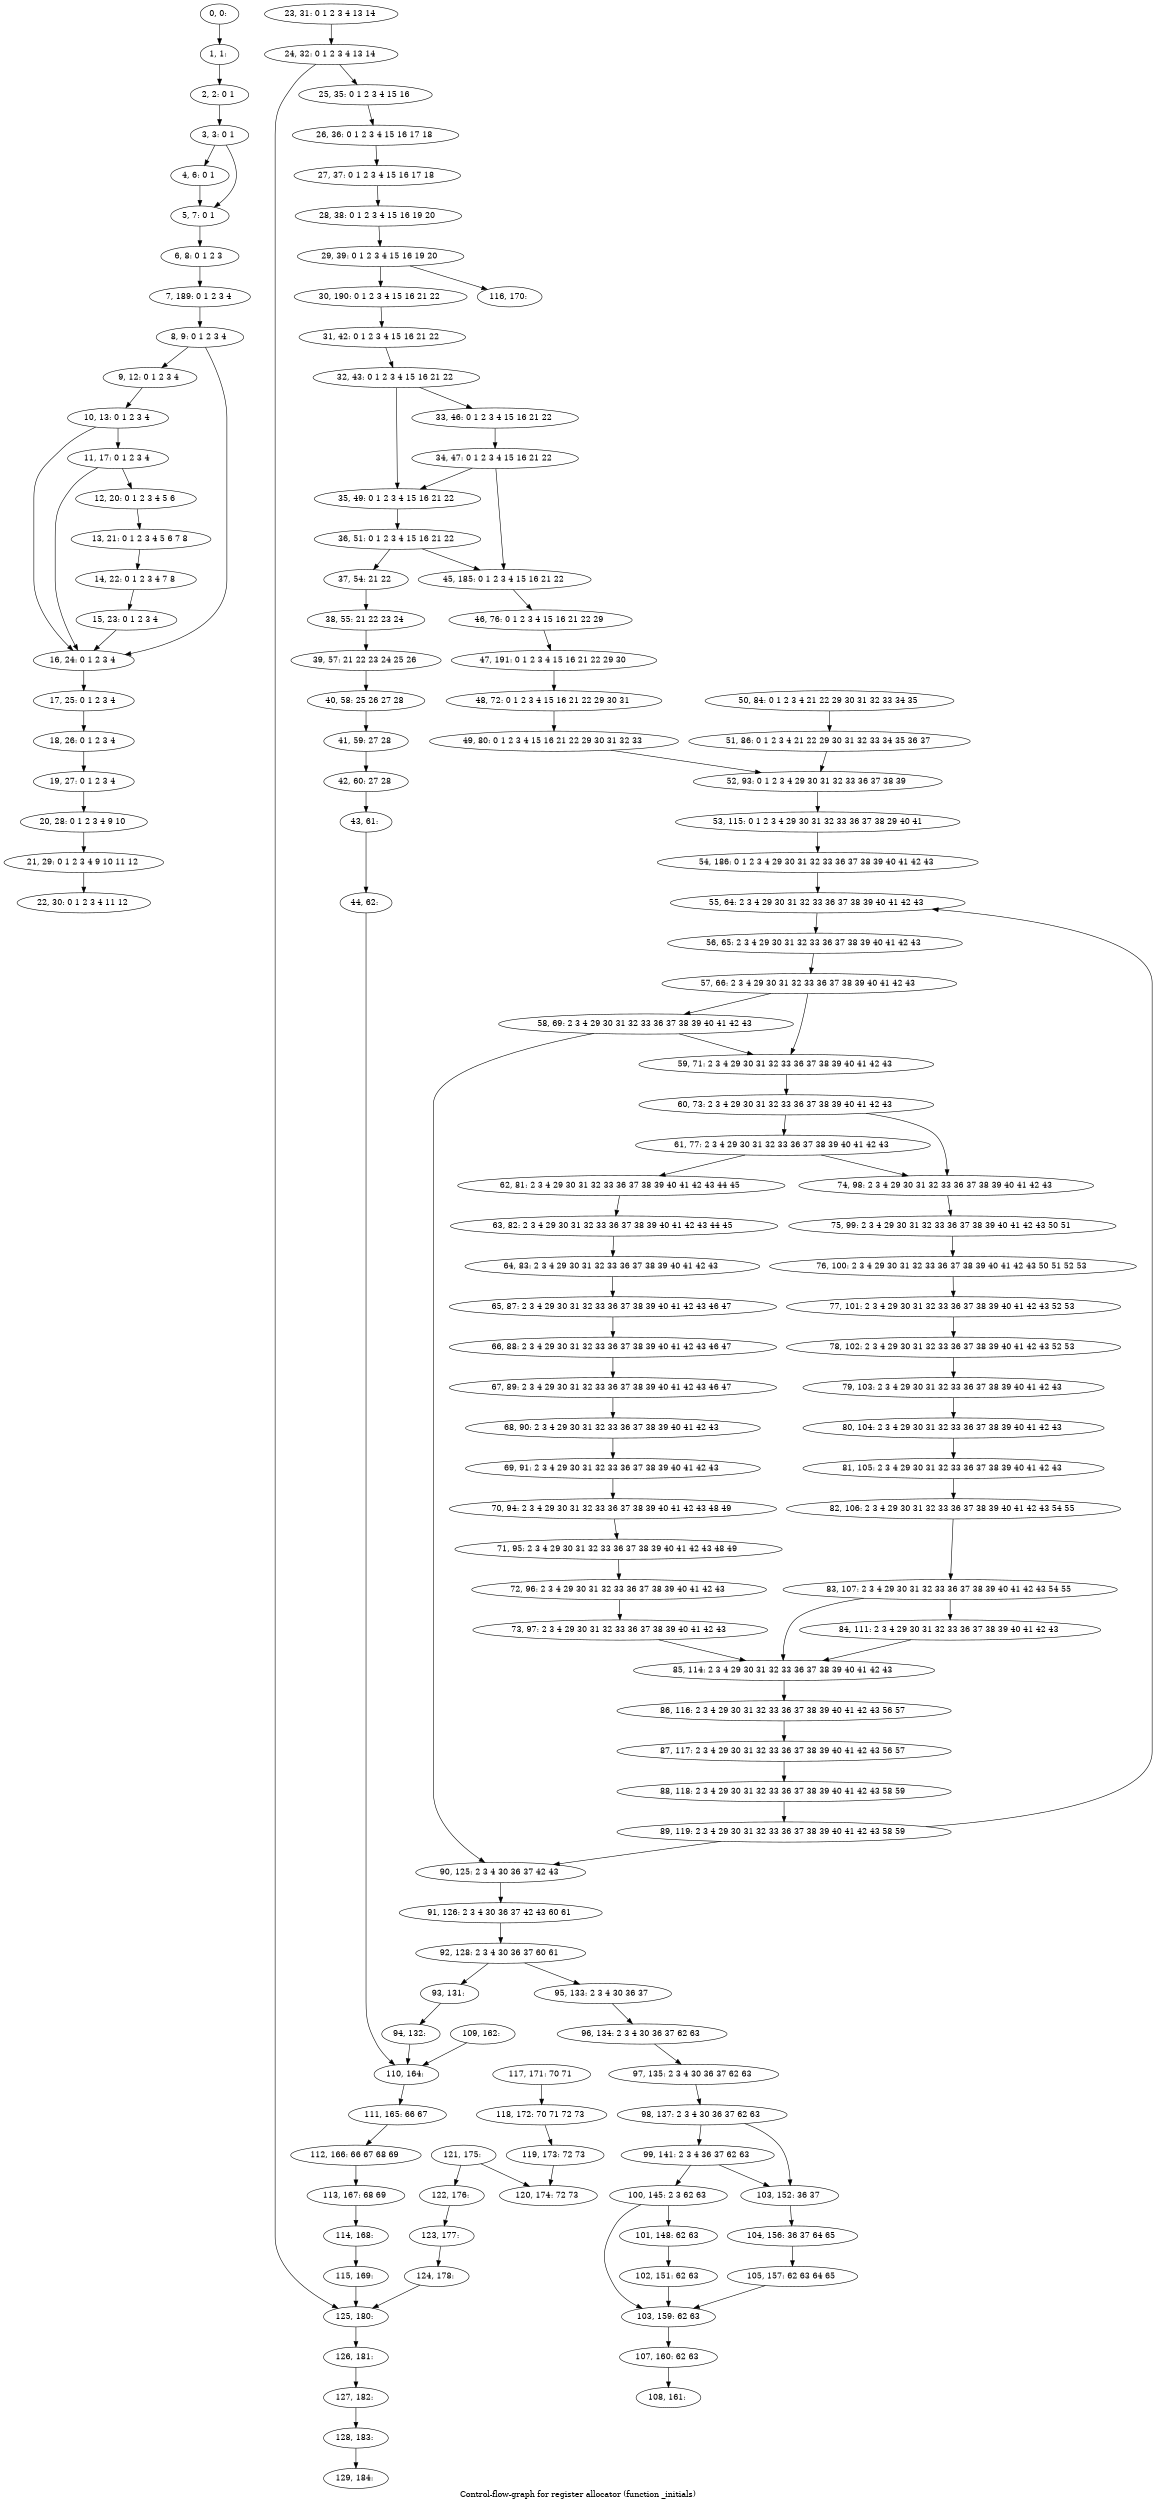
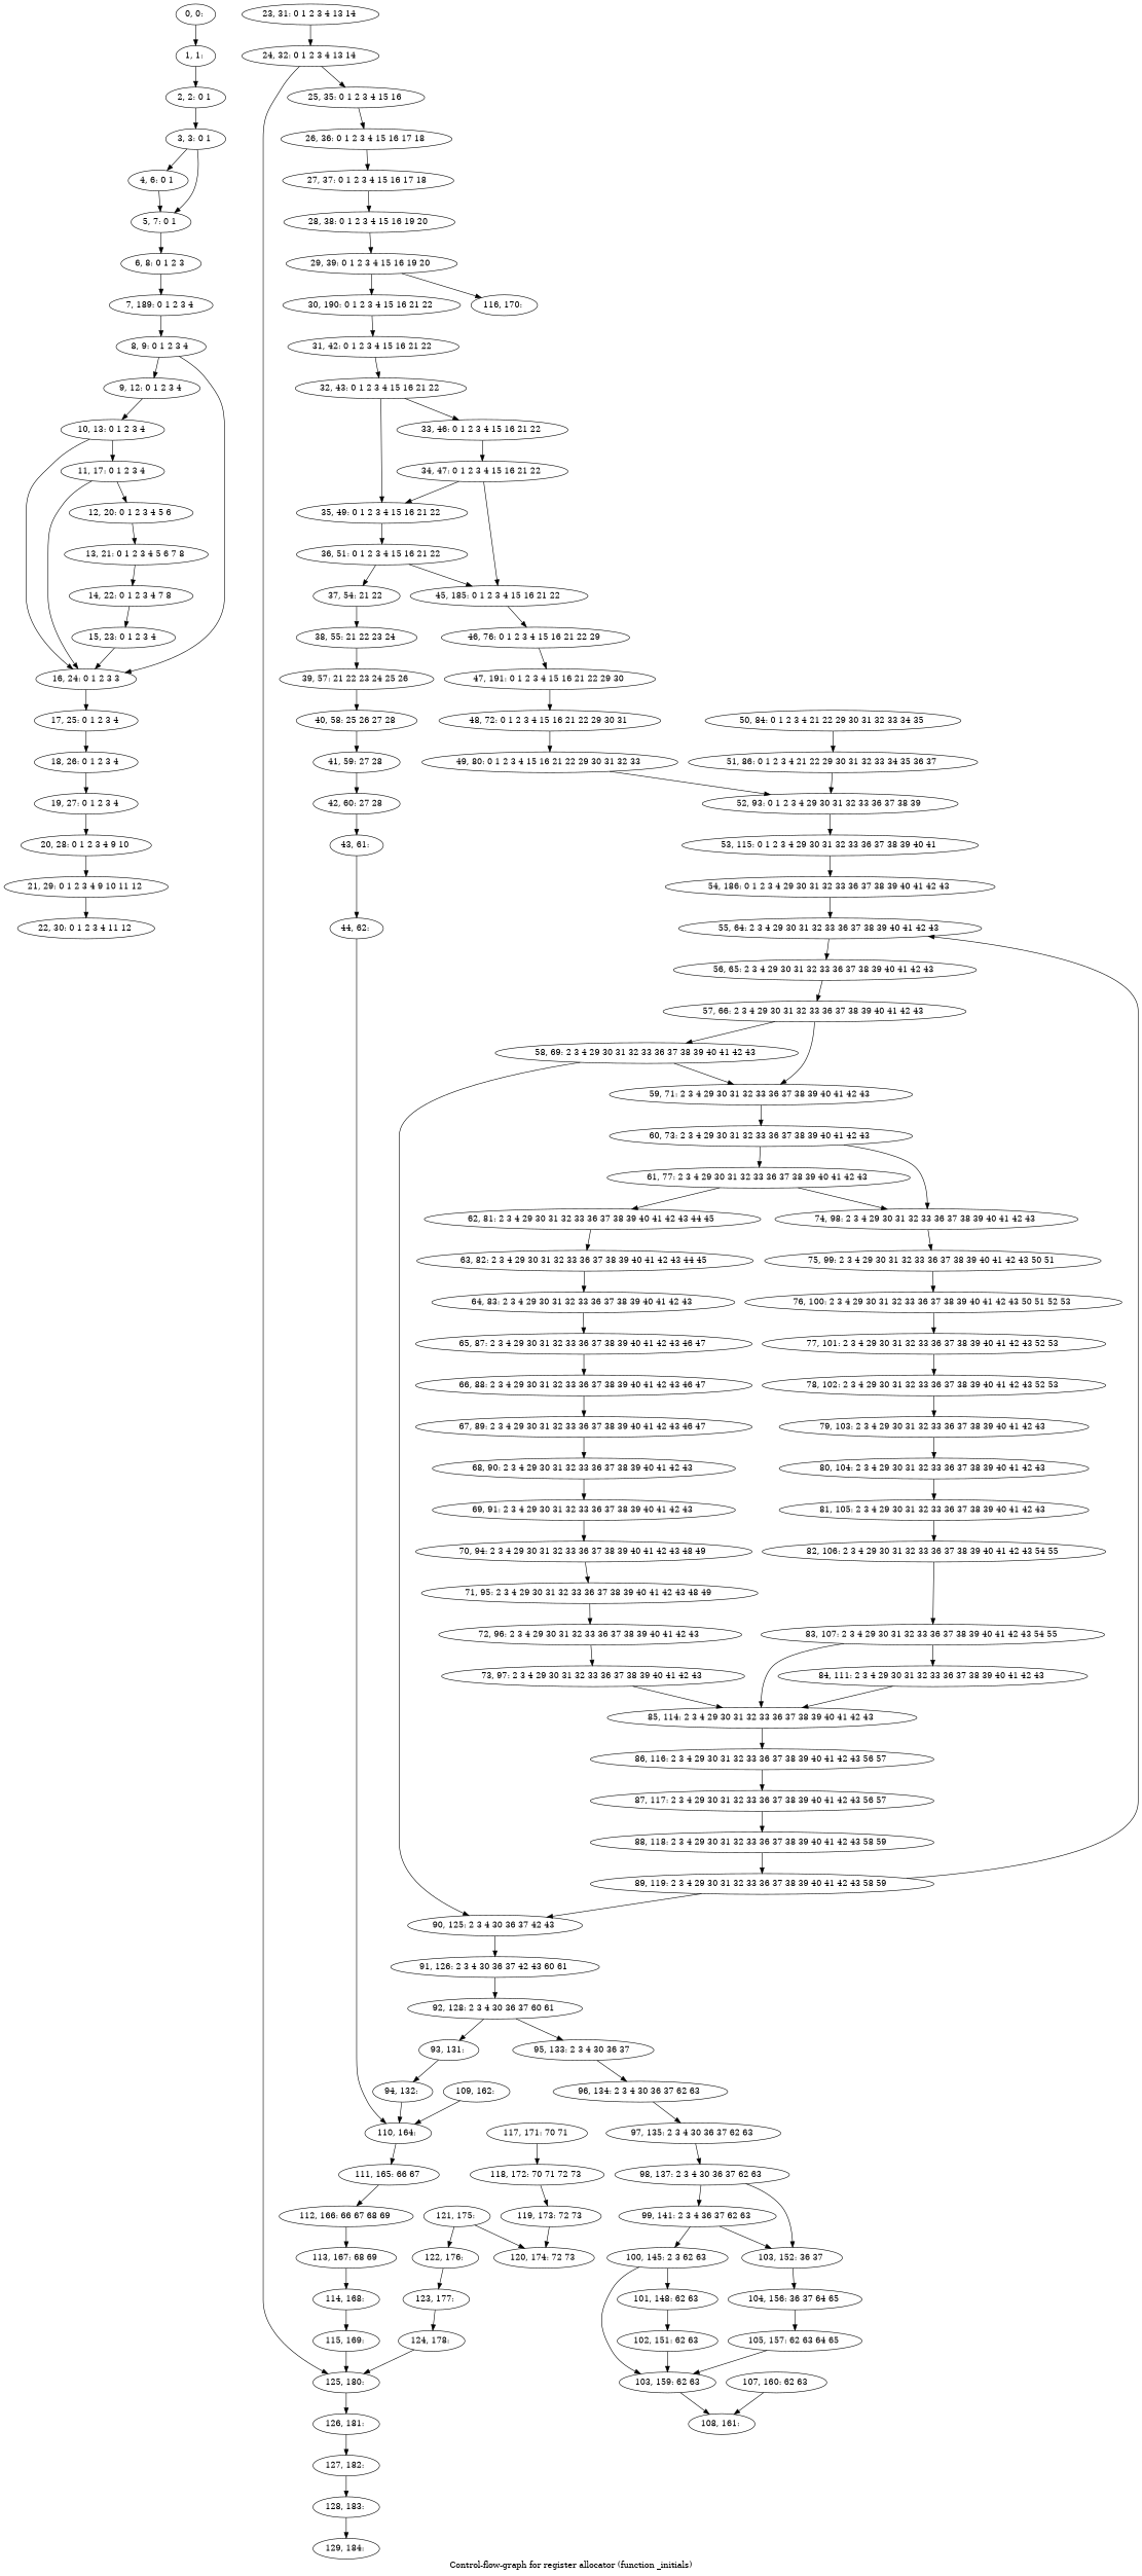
  digraph {
    label="Control-flow-graph for register allocator (function _initials)"
    n1 [label="0, 0: "]
    n2 [label="1, 1: "]
    n3 [label="2, 2: 0 1 "]
    n4 [label="3, 3: 0 1 "]
    n5 [label="4, 6: 0 1 "]
    n6 [label="5, 7: 0 1 "]
    n7 [label="6, 8: 0 1 2 3 "]
    n8 [label="7, 189: 0 1 2 3 4 "]
    n9 [label="8, 9: 0 1 2 3 4 "]
    n10 [label="9, 12: 0 1 2 3 4 "]
-   n11 [label="16, 24: 0 1 2 3 4 "]
+   n11 [label="16, 24: 0 1 2 3 3"]
    n12 [label="10, 13: 0 1 2 3 4 "]
    n13 [label="17, 25: 0 1 2 3 4 "]
    n14 [label="11, 17: 0 1 2 3 4 "]
    n15 [label="12, 20: 0 1 2 3 4 5 6 "]
    n16 [label="13, 21: 0 1 2 3 4 5 6 7 8 "]
    n17 [label="14, 22: 0 1 2 3 4 7 8 "]
    n18 [label="15, 23: 0 1 2 3 4 "]
    n19 [label="18, 26: 0 1 2 3 4 "]
    n20 [label="19, 27: 0 1 2 3 4 "]
    n21 [label="20, 28: 0 1 2 3 4 9 10 "]
    n22 [label="21, 29: 0 1 2 3 4 9 10 11 12 "]
    n23 [label="22, 30: 0 1 2 3 4 11 12 "]
    n24 [label="23, 31: 0 1 2 3 4 13 14 "]
    n25 [label="24, 32: 0 1 2 3 4 13 14 "]
    n26 [label="25, 35: 0 1 2 3 4 15 16 "]
    n27 [label="125, 180: "]
    n28 [label="26, 36: 0 1 2 3 4 15 16 17 18 "]
    n29 [label="126, 181: "]
    n30 [label="27, 37: 0 1 2 3 4 15 16 17 18 "]
    n31 [label="28, 38: 0 1 2 3 4 15 16 19 20 "]
    n32 [label="29, 39: 0 1 2 3 4 15 16 19 20 "]
    n33 [label="30, 190: 0 1 2 3 4 15 16 21 22 "]
    n34 [label="116, 170: "]
    n35 [label="31, 42: 0 1 2 3 4 15 16 21 22 "]
    n36 [label="32, 43: 0 1 2 3 4 15 16 21 22 "]
    n37 [label="33, 46: 0 1 2 3 4 15 16 21 22 "]
    n38 [label="35, 49: 0 1 2 3 4 15 16 21 22 "]
    n39 [label="34, 47: 0 1 2 3 4 15 16 21 22 "]
    n40 [label="36, 51: 0 1 2 3 4 15 16 21 22 "]
    n41 [label="45, 185: 0 1 2 3 4 15 16 21 22 "]
    n42 [label="46, 76: 0 1 2 3 4 15 16 21 22 29 "]
    n43 [label="37, 54: 21 22 "]
    n44 [label="38, 55: 21 22 23 24 "]
    n45 [label="39, 57: 21 22 23 24 25 26 "]
    n46 [label="40, 58: 25 26 27 28 "]
    n47 [label="41, 59: 27 28 "]
    n48 [label="42, 60: 27 28 "]
    n49 [label="43, 61: "]
    n50 [label="44, 62: "]
    n51 [label="110, 164: "]
    n52 [label="111, 165: 66 67 "]
    n53 [label="47, 191: 0 1 2 3 4 15 16 21 22 29 30 "]
    n54 [label="48, 72: 0 1 2 3 4 15 16 21 22 29 30 31 "]
    n55 [label="49, 80: 0 1 2 3 4 15 16 21 22 29 30 31 32 33 "]
    n56 [label="52, 93: 0 1 2 3 4 29 30 31 32 33 36 37 38 39 "]
    n57 [label="50, 84: 0 1 2 3 4 21 22 29 30 31 32 33 34 35 "]
    n58 [label="51, 86: 0 1 2 3 4 21 22 29 30 31 32 33 34 35 36 37 "]
-   n59 [label="53, 115: 0 1 2 3 4 29 30 31 32 33 36 37 38 29 40 41"]
+   n59 [label="53, 115: 0 1 2 3 4 29 30 31 32 33 36 37 38 39 40 41 "]
    n60 [label="54, 186: 0 1 2 3 4 29 30 31 32 33 36 37 38 39 40 41 42 43 "]
    n61 [label="55, 64: 2 3 4 29 30 31 32 33 36 37 38 39 40 41 42 43 "]
    n62 [label="56, 65: 2 3 4 29 30 31 32 33 36 37 38 39 40 41 42 43 "]
    n63 [label="57, 66: 2 3 4 29 30 31 32 33 36 37 38 39 40 41 42 43 "]
    n64 [label="58, 69: 2 3 4 29 30 31 32 33 36 37 38 39 40 41 42 43 "]
    n65 [label="59, 71: 2 3 4 29 30 31 32 33 36 37 38 39 40 41 42 43 "]
    n66 [label="90, 125: 2 3 4 30 36 37 42 43 "]
    n67 [label="60, 73: 2 3 4 29 30 31 32 33 36 37 38 39 40 41 42 43 "]
    n68 [label="91, 126: 2 3 4 30 36 37 42 43 60 61 "]
    n69 [label="61, 77: 2 3 4 29 30 31 32 33 36 37 38 39 40 41 42 43 "]
    n70 [label="74, 98: 2 3 4 29 30 31 32 33 36 37 38 39 40 41 42 43 "]
    n71 [label="62, 81: 2 3 4 29 30 31 32 33 36 37 38 39 40 41 42 43 44 45 "]
    n72 [label="75, 99: 2 3 4 29 30 31 32 33 36 37 38 39 40 41 42 43 50 51 "]
    n73 [label="63, 82: 2 3 4 29 30 31 32 33 36 37 38 39 40 41 42 43 44 45 "]
    n74 [label="64, 83: 2 3 4 29 30 31 32 33 36 37 38 39 40 41 42 43 "]
    n75 [label="65, 87: 2 3 4 29 30 31 32 33 36 37 38 39 40 41 42 43 46 47 "]
    n76 [label="66, 88: 2 3 4 29 30 31 32 33 36 37 38 39 40 41 42 43 46 47 "]
    n77 [label="67, 89: 2 3 4 29 30 31 32 33 36 37 38 39 40 41 42 43 46 47 "]
    n78 [label="68, 90: 2 3 4 29 30 31 32 33 36 37 38 39 40 41 42 43 "]
    n79 [label="69, 91: 2 3 4 29 30 31 32 33 36 37 38 39 40 41 42 43 "]
    n80 [label="70, 94: 2 3 4 29 30 31 32 33 36 37 38 39 40 41 42 43 48 49 "]
    n81 [label="71, 95: 2 3 4 29 30 31 32 33 36 37 38 39 40 41 42 43 48 49 "]
    n82 [label="72, 96: 2 3 4 29 30 31 32 33 36 37 38 39 40 41 42 43 "]
    n83 [label="73, 97: 2 3 4 29 30 31 32 33 36 37 38 39 40 41 42 43 "]
    n84 [label="85, 114: 2 3 4 29 30 31 32 33 36 37 38 39 40 41 42 43 "]
    n85 [label="86, 116: 2 3 4 29 30 31 32 33 36 37 38 39 40 41 42 43 56 57 "]
    n86 [label="76, 100: 2 3 4 29 30 31 32 33 36 37 38 39 40 41 42 43 50 51 52 53 "]
    n87 [label="77, 101: 2 3 4 29 30 31 32 33 36 37 38 39 40 41 42 43 52 53 "]
    n88 [label="78, 102: 2 3 4 29 30 31 32 33 36 37 38 39 40 41 42 43 52 53 "]
    n89 [label="79, 103: 2 3 4 29 30 31 32 33 36 37 38 39 40 41 42 43 "]
    n90 [label="80, 104: 2 3 4 29 30 31 32 33 36 37 38 39 40 41 42 43 "]
    n91 [label="81, 105: 2 3 4 29 30 31 32 33 36 37 38 39 40 41 42 43 "]
    n92 [label="82, 106: 2 3 4 29 30 31 32 33 36 37 38 39 40 41 42 43 54 55 "]
    n93 [label="83, 107: 2 3 4 29 30 31 32 33 36 37 38 39 40 41 42 43 54 55 "]
    n94 [label="84, 111: 2 3 4 29 30 31 32 33 36 37 38 39 40 41 42 43 "]
    n95 [label="87, 117: 2 3 4 29 30 31 32 33 36 37 38 39 40 41 42 43 56 57 "]
    n96 [label="88, 118: 2 3 4 29 30 31 32 33 36 37 38 39 40 41 42 43 58 59 "]
    n97 [label="89, 119: 2 3 4 29 30 31 32 33 36 37 38 39 40 41 42 43 58 59 "]
    n98 [label="92, 128: 2 3 4 30 36 37 60 61 "]
    n99 [label="93, 131: "]
    n100 [label="95, 133: 2 3 4 30 36 37 "]
    n101 [label="94, 132: "]
    n102 [label="96, 134: 2 3 4 30 36 37 62 63 "]
    n103 [label="97, 135: 2 3 4 30 36 37 62 63 "]
    n104 [label="98, 137: 2 3 4 30 36 37 62 63 "]
    n105 [label="99, 141: 2 3 4 36 37 62 63 "]
    n106 [label="103, 152: 36 37 "]
    n107 [label="100, 145: 2 3 62 63 "]
    n108 [label="104, 156: 36 37 64 65 "]
    n109 [label="101, 148: 62 63 "]
    n110 [label="103, 159: 62 63"]
    n111 [label="102, 151: 62 63 "]
    n112 [label="107, 160: 62 63 "]
    n113 [label="105, 157: 62 63 64 65 "]
    n114 [label="108, 161: "]
    n115 [label="109, 162: "]
    n116 [label="112, 166: 66 67 68 69 "]
    n117 [label="113, 167: 68 69 "]
    n118 [label="114, 168: "]
    n119 [label="115, 169: "]
    n120 [label="117, 171: 70 71 "]
    n121 [label="118, 172: 70 71 72 73 "]
    n122 [label="119, 173: 72 73 "]
    n123 [label="120, 174: 72 73 "]
    n124 [label="121, 175: "]
    n125 [label="122, 176: "]
    n126 [label="123, 177: "]
    n127 [label="124, 178: "]
    n128 [label="127, 182: "]
    n129 [label="128, 183: "]
    n130 [label="129, 184: "]
    n1 -> n2
    n2 -> n3
    n3 -> n4
    n4 -> n5
    n4 -> n6
    n5 -> n6
    n6 -> n7
    n7 -> n8
    n8 -> n9
    n9 -> n10
    n9 -> n11
    n10 -> n12
    n11 -> n13
    n12 -> n11
    n12 -> n14
    n13 -> n19
    n14 -> n11
    n14 -> n15
    n15 -> n16
    n16 -> n17
    n17 -> n18
    n18 -> n11
    n19 -> n20
    n20 -> n21
    n21 -> n22
    n22 -> n23
    n24 -> n25
    n25 -> n26
    n25 -> n27
    n26 -> n28
    n27 -> n29
    n28 -> n30
    n29 -> n128
    n30 -> n31
    n31 -> n32
    n32 -> n33
    n32 -> n34
    n33 -> n35
    n35 -> n36
    n36 -> n37
    n36 -> n38
    n37 -> n39
    n38 -> n40
    n39 -> n38
    n39 -> n41
    n40 -> n41
    n40 -> n43
    n41 -> n42
    n42 -> n53
    n43 -> n44
    n44 -> n45
    n45 -> n46
    n46 -> n47
    n47 -> n48
    n48 -> n49
    n49 -> n50
    n50 -> n51
    n51 -> n52
    n52 -> n116
    n53 -> n54
    n54 -> n55
    n55 -> n56
    n56 -> n59
    n57 -> n58
    n58 -> n56
    n59 -> n60
    n60 -> n61
    n61 -> n62
    n62 -> n63
    n63 -> n64
    n63 -> n65
    n64 -> n65
    n64 -> n66
    n65 -> n67
    n66 -> n68
    n67 -> n69
    n67 -> n70
    n68 -> n98
    n69 -> n70
    n69 -> n71
    n70 -> n72
    n71 -> n73
    n72 -> n86
    n73 -> n74
    n74 -> n75
    n75 -> n76
    n76 -> n77
    n77 -> n78
    n78 -> n79
    n79 -> n80
    n80 -> n81
    n81 -> n82
    n82 -> n83
    n83 -> n84
    n84 -> n85
    n85 -> n95
    n86 -> n87
    n87 -> n88
    n88 -> n89
    n89 -> n90
    n90 -> n91
    n91 -> n92
    n92 -> n93
    n93 -> n84
    n93 -> n94
    n94 -> n84
    n95 -> n96
    n96 -> n97
    n97 -> n61
    n97 -> n66
    n98 -> n99
    n98 -> n100
    n99 -> n101
    n100 -> n102
    n101 -> n51
    n102 -> n103
    n103 -> n104
    n104 -> n105
    n104 -> n106
    n105 -> n106
    n105 -> n107
    n106 -> n108
    n107 -> n109
    n107 -> n110
    n108 -> n113
    n109 -> n111
-   n110 -> n112
+   n110 -> n114
    n111 -> n110
    n112 -> n114
    n113 -> n110
    n115 -> n51
    n116 -> n117
    n117 -> n118
    n118 -> n119
    n119 -> n27
    n120 -> n121
    n121 -> n122
    n122 -> n123
    n124 -> n123
    n124 -> n125
    n125 -> n126
    n126 -> n127
    n127 -> n27
    n128 -> n129
    n129 -> n130
  }
